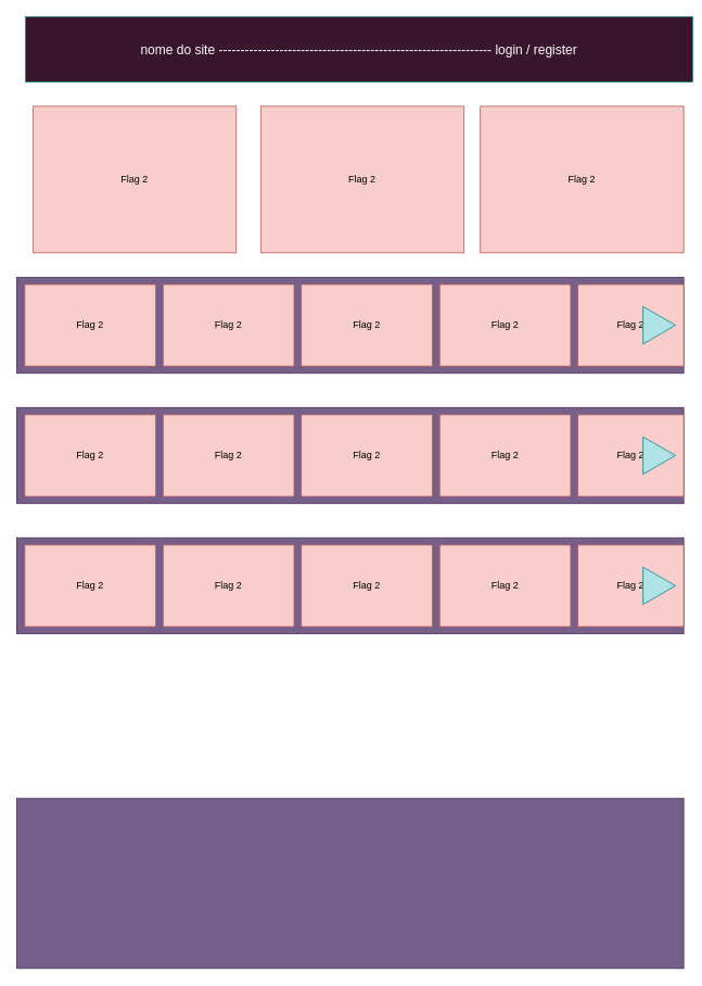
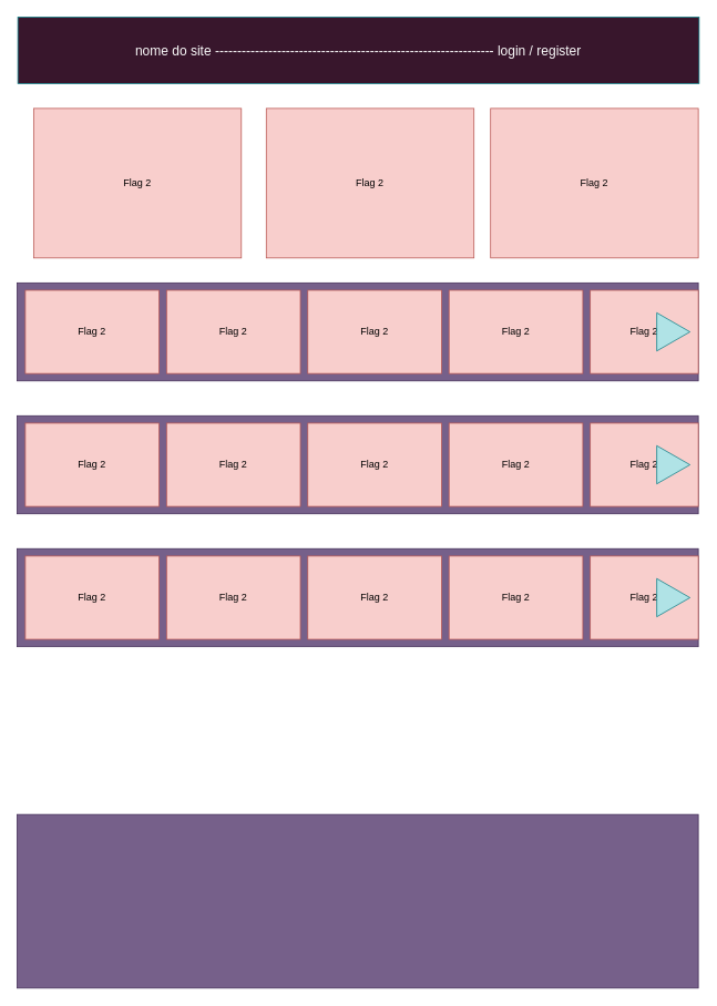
  <mxCell id="0" />
  <mxCell id="1" parent="0" />
  <mxCell id="2" value="" style="rounded=0;whiteSpace=wrap;html=1;fillColor=#76608a;strokeColor=#432D57;fontColor=#ffffff;" vertex="1" parent="1"><mxGeometry y="340" width="820" height="118" as="geometry" x="20" /></mxCell>
  <mxCell id="3" value="Flag 2" style="rounded=0;whiteSpace=wrap;html=1;fillColor=#f8cecc;strokeColor=#b85450;" vertex="1" parent="1"><mxGeometry x="30" y="348.88" width="161" height="100.25" as="geometry" /></mxCell>
  <mxCell id="4" value="" style="rounded=0;whiteSpace=wrap;html=1;fillColor=#76608a;strokeColor=#432D57;fontColor=#ffffff;" vertex="1" parent="1"><mxGeometry y="980" width="820" height="209" as="geometry" x="20" /></mxCell>
- <mxCell id="5" value="&lt;font style=&quot;font-size: 16px&quot; color=&quot;#fafafa&quot;&gt;nome do site --------------------------------------------------------------- login / register&lt;/font&gt;" style="rounded=0;whiteSpace=wrap;html=1;strokeColor=#0e8088;fillColor=#38162C;" vertex="1" parent="1"><mxGeometry x="31" y="20" width="820" height="80" as="geometry" /></mxCell>
+ <mxCell id="5" value="&lt;font style=&quot;font-size: 16px&quot; color=&quot;#fafafa&quot;&gt;nome do site --------------------------------------------------------------- login / register&lt;/font&gt;" style="rounded=0;whiteSpace=wrap;html=1;strokeColor=#0e8088;fillColor=#38162C;" vertex="1" parent="1"><mxGeometry x="21" width="820" height="80" as="geometry" y="20" /></mxCell>
  <mxCell id="6" value="Flag 2" style="rounded=0;whiteSpace=wrap;html=1;fillColor=#f8cecc;strokeColor=#b85450;" vertex="1" parent="1"><mxGeometry x="200" y="348.88" width="161" height="100.25" as="geometry" /></mxCell>
  <mxCell id="7" value="Flag 2" style="rounded=0;whiteSpace=wrap;html=1;fillColor=#f8cecc;strokeColor=#b85450;" vertex="1" parent="1"><mxGeometry x="710" y="348.88" width="130" height="100.25" as="geometry" /></mxCell>
  <mxCell id="8" value="Flag 2" style="rounded=0;whiteSpace=wrap;html=1;fillColor=#f8cecc;strokeColor=#b85450;" vertex="1" parent="1"><mxGeometry x="370" y="348.88" width="161" height="100.25" as="geometry" /></mxCell>
  <mxCell id="9" value="Flag 2" style="rounded=0;whiteSpace=wrap;html=1;fillColor=#f8cecc;strokeColor=#b85450;" vertex="1" parent="1"><mxGeometry x="540" y="348.88" width="161" height="100.25" as="geometry" /></mxCell>
  <mxCell id="10" value="" style="triangle;whiteSpace=wrap;html=1;fillColor=#b0e3e6;strokeColor=#0e8088;" vertex="1" parent="1"><mxGeometry x="790" y="376" width="40" height="46" as="geometry" /></mxCell>
  <mxCell id="11" value="" style="rounded=0;whiteSpace=wrap;html=1;fillColor=#76608a;strokeColor=#432D57;fontColor=#ffffff;" vertex="1" parent="1"><mxGeometry y="500" width="820" height="118" as="geometry" x="20" /></mxCell>
  <mxCell id="12" value="Flag 2" style="rounded=0;whiteSpace=wrap;html=1;fillColor=#f8cecc;strokeColor=#b85450;" vertex="1" parent="1"><mxGeometry x="30" y="508.88" width="161" height="100.25" as="geometry" /></mxCell>
  <mxCell id="13" value="Flag 2" style="rounded=0;whiteSpace=wrap;html=1;fillColor=#f8cecc;strokeColor=#b85450;" vertex="1" parent="1"><mxGeometry x="200" y="508.88" width="161" height="100.25" as="geometry" /></mxCell>
  <mxCell id="14" value="Flag 2" style="rounded=0;whiteSpace=wrap;html=1;fillColor=#f8cecc;strokeColor=#b85450;" vertex="1" parent="1"><mxGeometry x="710" y="508.88" width="130" height="100.25" as="geometry" /></mxCell>
  <mxCell id="15" value="Flag 2" style="rounded=0;whiteSpace=wrap;html=1;fillColor=#f8cecc;strokeColor=#b85450;" vertex="1" parent="1"><mxGeometry x="370" y="508.88" width="161" height="100.25" as="geometry" /></mxCell>
  <mxCell id="16" value="Flag 2" style="rounded=0;whiteSpace=wrap;html=1;fillColor=#f8cecc;strokeColor=#b85450;" vertex="1" parent="1"><mxGeometry x="540" y="508.88" width="161" height="100.25" as="geometry" /></mxCell>
  <mxCell id="17" value="" style="rounded=0;whiteSpace=wrap;html=1;fillColor=#76608a;strokeColor=#432D57;fontColor=#ffffff;" vertex="1" parent="1"><mxGeometry y="660" width="820" height="118" as="geometry" x="20" /></mxCell>
  <mxCell id="18" value="Flag 2" style="rounded=0;whiteSpace=wrap;html=1;fillColor=#f8cecc;strokeColor=#b85450;" vertex="1" parent="1"><mxGeometry x="30" y="668.88" width="161" height="100.25" as="geometry" /></mxCell>
  <mxCell id="19" value="Flag 2" style="rounded=0;whiteSpace=wrap;html=1;fillColor=#f8cecc;strokeColor=#b85450;" vertex="1" parent="1"><mxGeometry x="200" y="668.88" width="161" height="100.25" as="geometry" /></mxCell>
  <mxCell id="20" value="Flag 2" style="rounded=0;whiteSpace=wrap;html=1;fillColor=#f8cecc;strokeColor=#b85450;" vertex="1" parent="1"><mxGeometry x="710" y="668.88" width="130" height="100.25" as="geometry" /></mxCell>
  <mxCell id="21" value="Flag 2" style="rounded=0;whiteSpace=wrap;html=1;fillColor=#f8cecc;strokeColor=#b85450;" vertex="1" parent="1"><mxGeometry x="370" y="668.88" width="161" height="100.25" as="geometry" /></mxCell>
  <mxCell id="22" value="Flag 2" style="rounded=0;whiteSpace=wrap;html=1;fillColor=#f8cecc;strokeColor=#b85450;" vertex="1" parent="1"><mxGeometry x="540" y="668.88" width="161" height="100.25" as="geometry" /></mxCell>
  <mxCell id="23" value="" style="triangle;whiteSpace=wrap;html=1;fillColor=#b0e3e6;strokeColor=#0e8088;" vertex="1" parent="1"><mxGeometry x="790" y="536" width="40" height="46" as="geometry" /></mxCell>
  <mxCell id="24" value="" style="triangle;whiteSpace=wrap;html=1;fillColor=#b0e3e6;strokeColor=#0e8088;" vertex="1" parent="1"><mxGeometry x="790" y="696" width="40" height="46" as="geometry" /></mxCell>
  <mxCell id="25" value="Flag 2" style="rounded=0;whiteSpace=wrap;html=1;fillColor=#f8cecc;strokeColor=#b85450;" vertex="1" parent="1"><mxGeometry x="40" y="130" width="250" height="180" as="geometry" /></mxCell>
  <mxCell id="26" value="Flag 2" style="rounded=0;whiteSpace=wrap;html=1;fillColor=#f8cecc;strokeColor=#b85450;" vertex="1" parent="1"><mxGeometry x="320" y="130" width="250" height="180" as="geometry" /></mxCell>
  <mxCell id="27" value="Flag 2" style="rounded=0;whiteSpace=wrap;html=1;fillColor=#f8cecc;strokeColor=#b85450;" vertex="1" parent="1"><mxGeometry x="590" y="130" width="250" height="180" as="geometry" /></mxCell>
